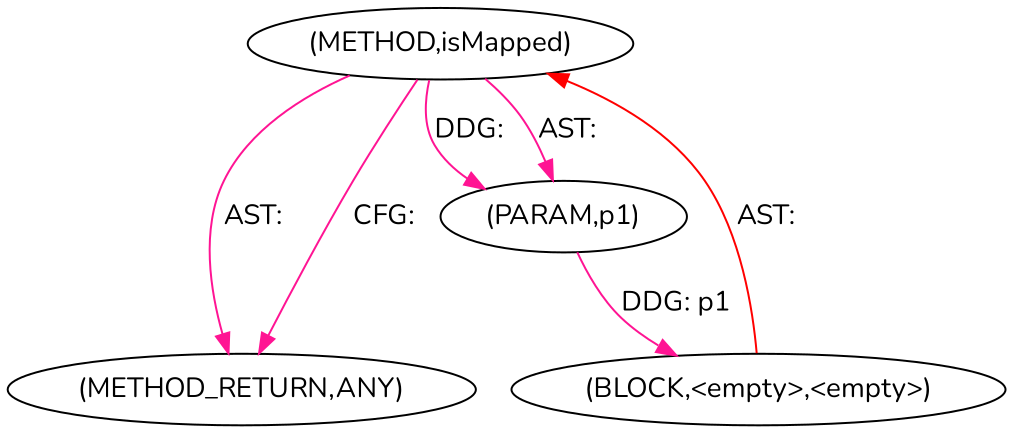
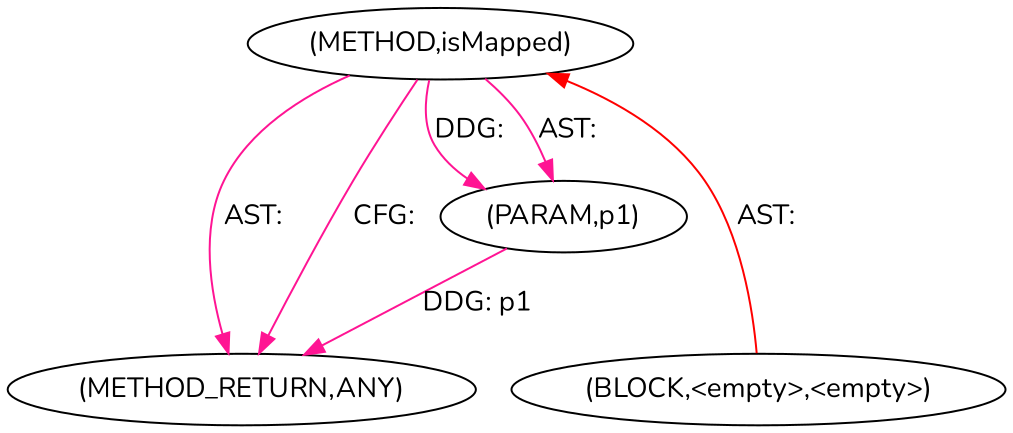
  digraph {
    fontname=Nunito
    node [fontname=Nunito]
    edge [color=deeppink fontname=Nunito]
    n1 [label=<(METHOD,isMapped)>]
    n2 [label=<(PARAM,p1)>]
    n3 [label=<(METHOD_RETURN,ANY)>]
    n4 [label=<(BLOCK,&lt;empty&gt;,&lt;empty&gt;)>]
    n1 -> n2 [label="AST: "]
    n1 -> n2 [label="DDG: "]
    n1 -> n3 [label="AST: "]
    n1 -> n3 [label="CFG: "]
-   n2 -> n4 [label="DDG: p1"]
+   n2 -> n3 [label="DDG: p1"]
    n4 -> n1 [color=red label="AST: "]
  }
